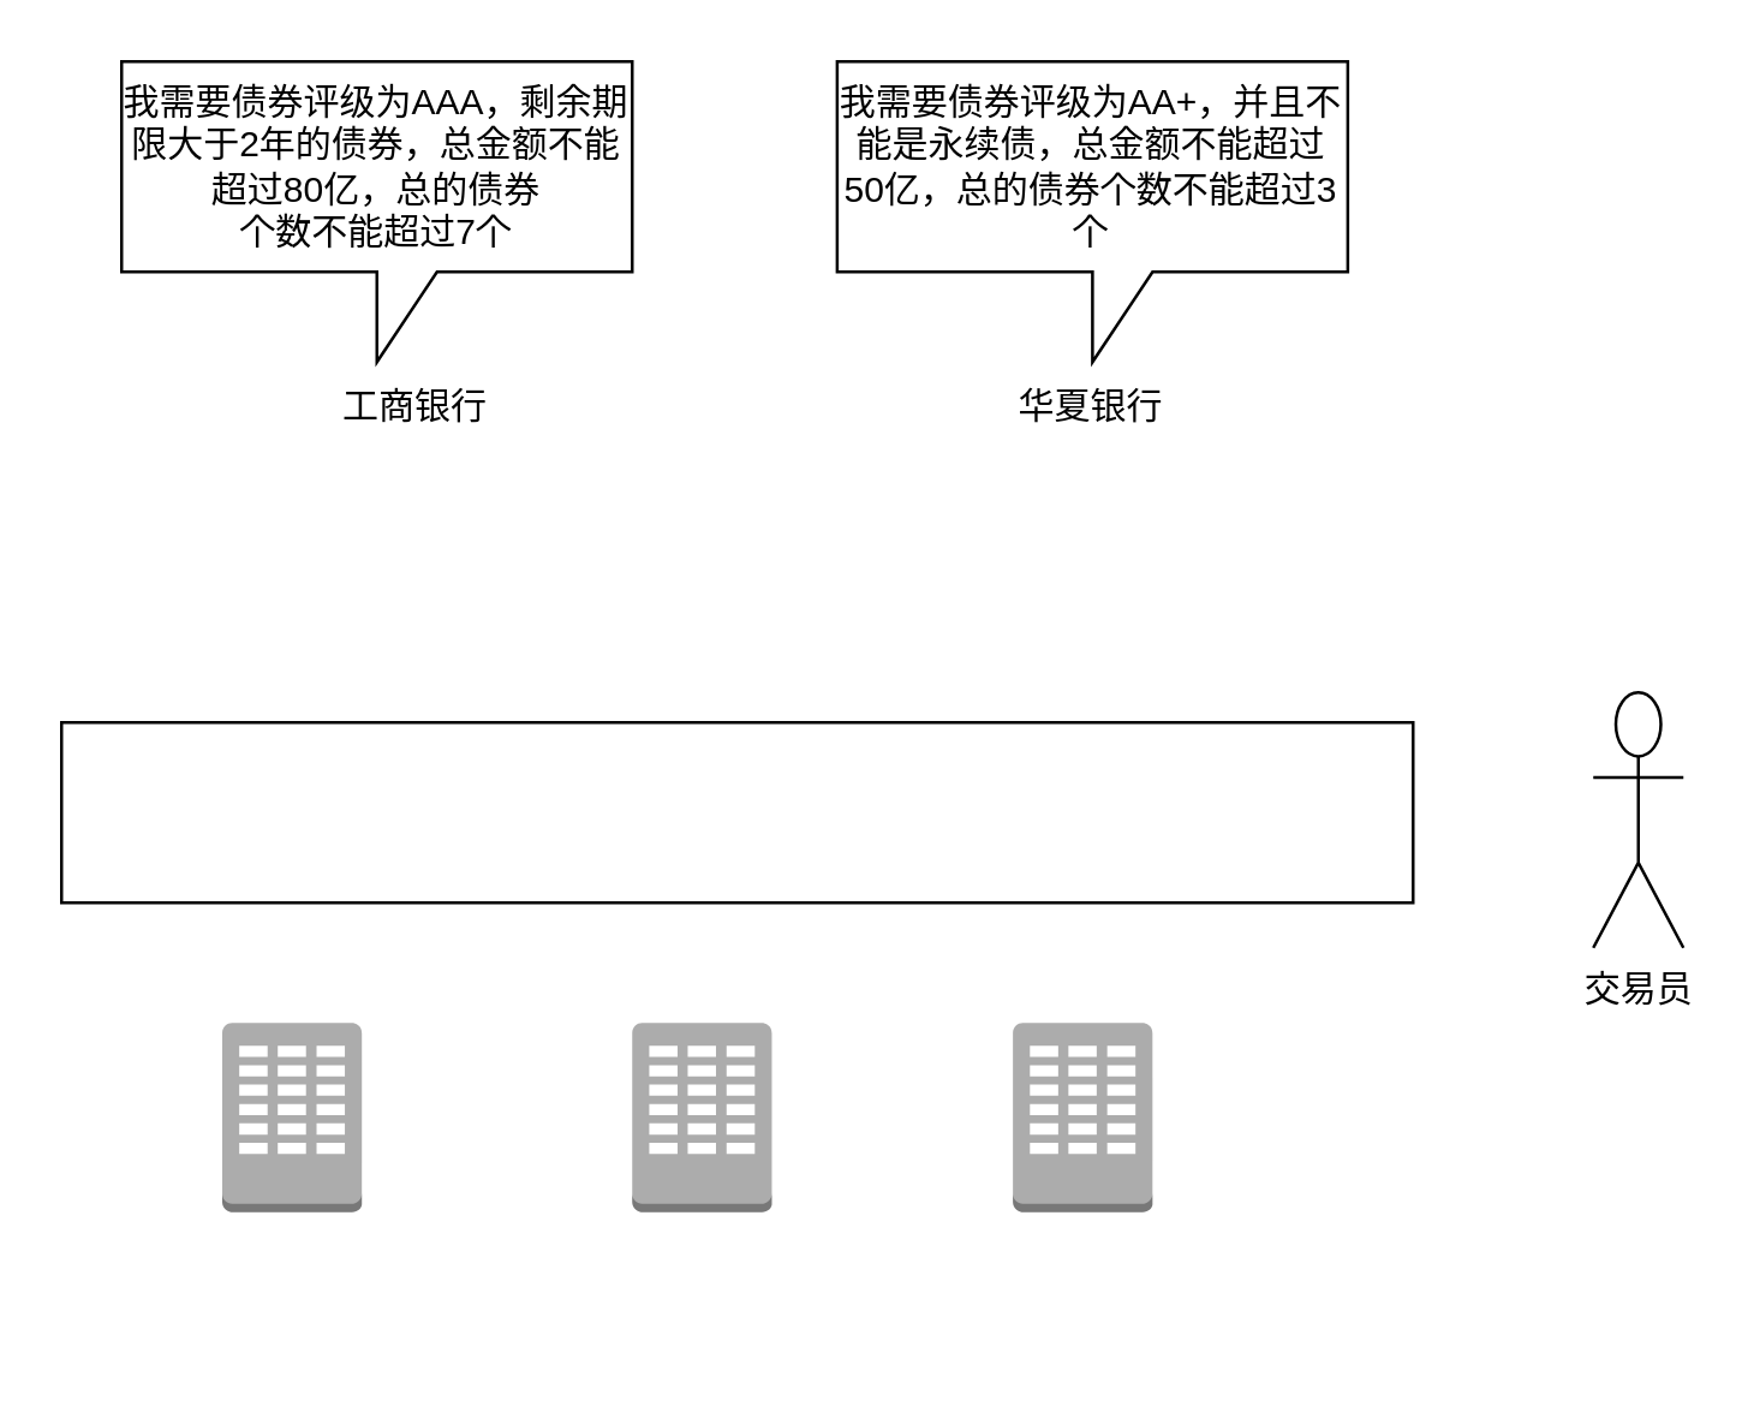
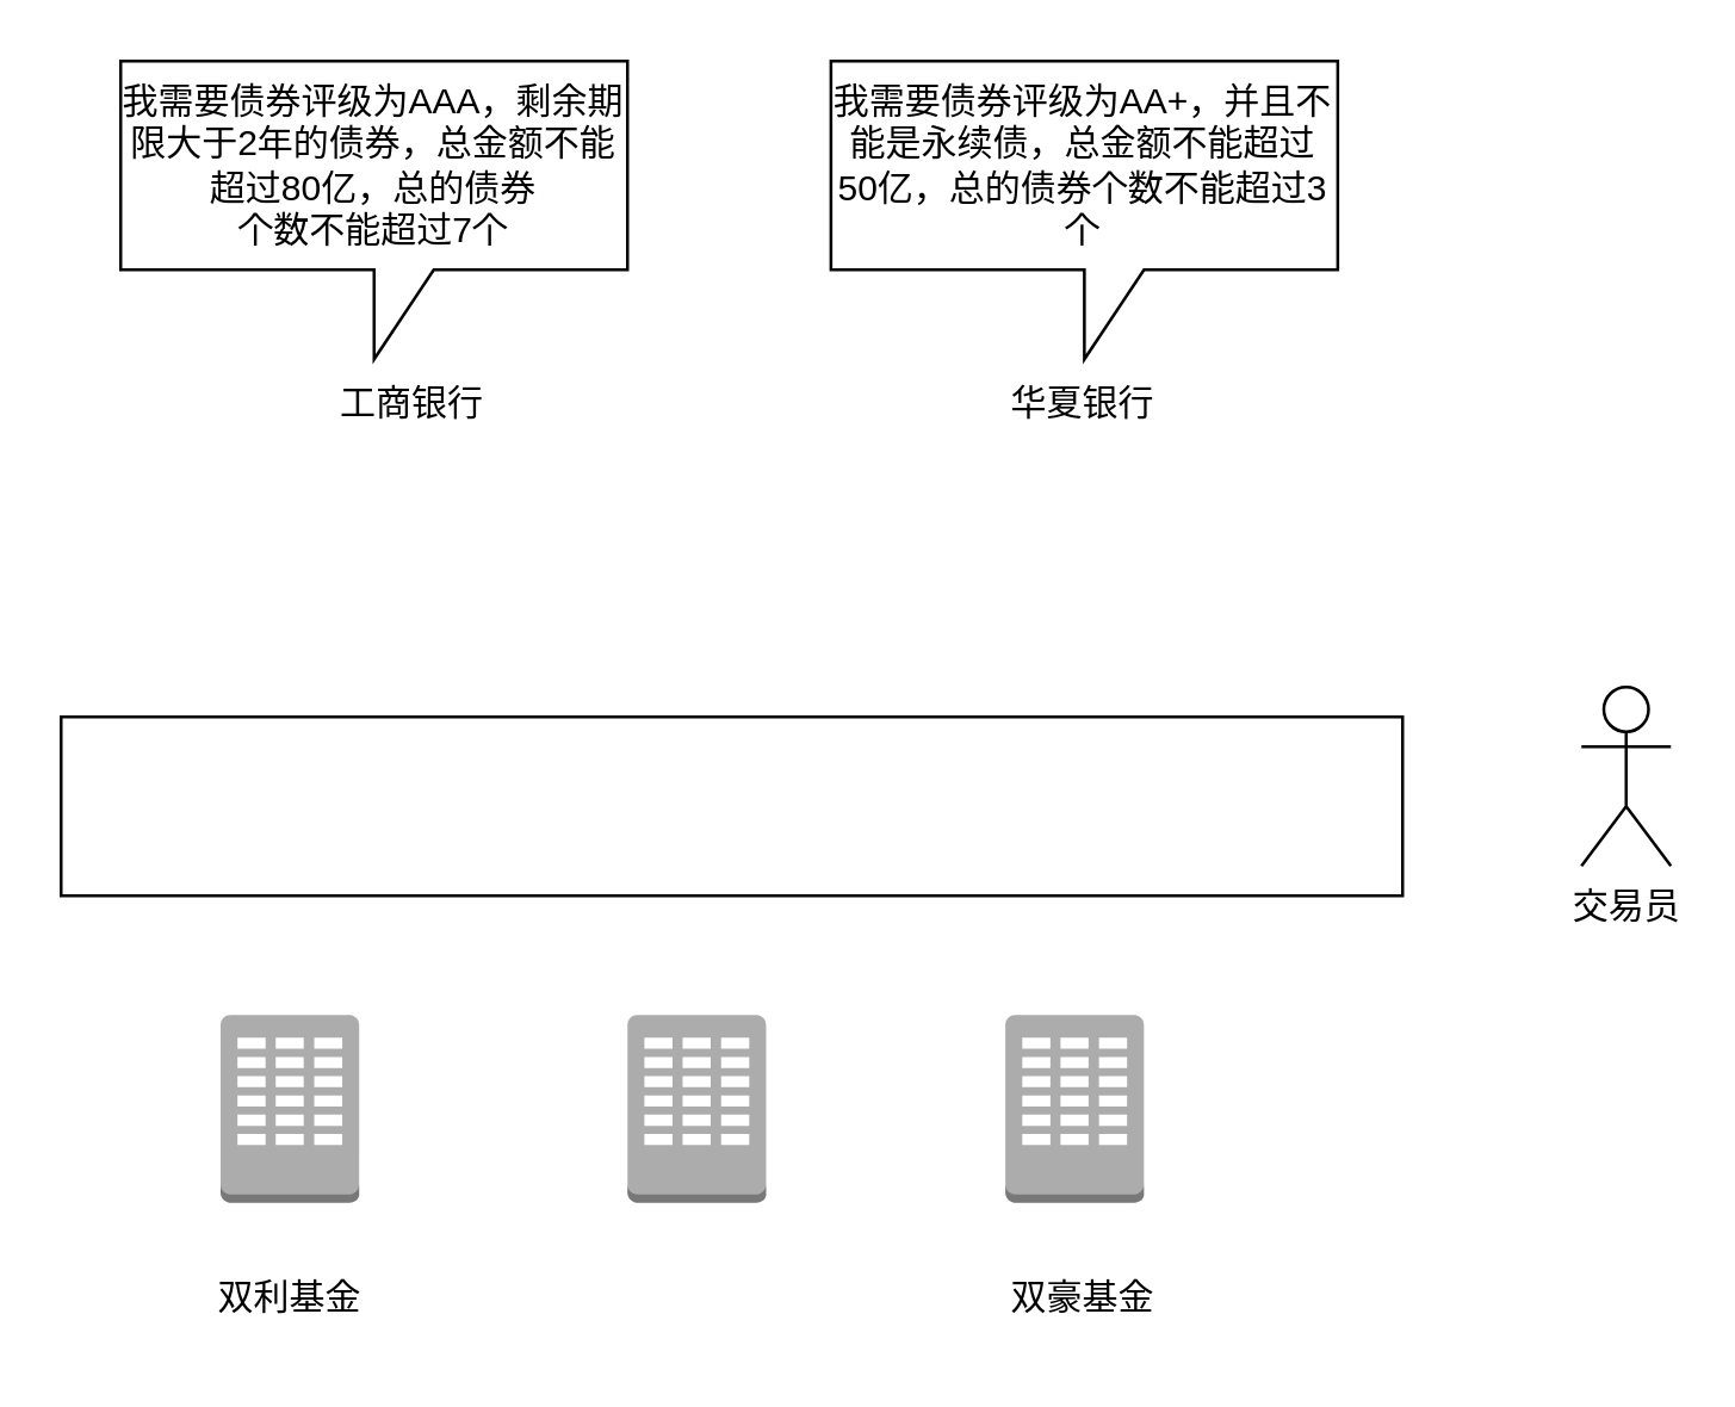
  <mxCell id="0" />
  <mxCell id="1" parent="0" />
  <mxCell id="2" value="工商银行" style="text;html=1;strokeColor=none;fillColor=none;align=center;verticalAlign=middle;whiteSpace=wrap;rounded=0;" vertex="1" parent="1"><mxGeometry x="107.5" y="120" width="60" height="30" as="geometry" /></mxCell>
  <mxCell id="3" value="华夏银行" style="text;html=1;strokeColor=none;fillColor=none;align=center;verticalAlign=middle;whiteSpace=wrap;rounded=0;" vertex="1" parent="1"><mxGeometry x="333.25" y="120" width="60" height="30" as="geometry" /></mxCell>
  <mxCell id="4" value="" style="rounded=0;whiteSpace=wrap;html=1;" vertex="1" parent="1"><mxGeometry x="20" y="240" width="450" height="60" as="geometry" /></mxCell>
  <mxCell id="5" value="" style="outlineConnect=0;dashed=0;verticalLabelPosition=bottom;verticalAlign=top;align=center;html=1;shape=mxgraph.aws3.assignment_task;fillColor=#ACACAC;gradientColor=none;" vertex="1" parent="1"><mxGeometry x="73.5" y="340" width="46.5" height="63" as="geometry" /></mxCell>
  <mxCell id="6" value="" style="outlineConnect=0;dashed=0;verticalLabelPosition=bottom;verticalAlign=top;align=center;html=1;shape=mxgraph.aws3.assignment_task;fillColor=#ACACAC;gradientColor=none;" vertex="1" parent="1"><mxGeometry x="210" y="340" width="46.5" height="63" as="geometry" /></mxCell>
  <mxCell id="7" value="" style="outlineConnect=0;dashed=0;verticalLabelPosition=bottom;verticalAlign=top;align=center;html=1;shape=mxgraph.aws3.assignment_task;fillColor=#ACACAC;gradientColor=none;" vertex="1" parent="1"><mxGeometry x="336.75" y="340" width="46.5" height="63" as="geometry" /></mxCell>
+ <mxCell id="8" value="双利基金" style="text;html=1;strokeColor=none;fillColor=none;align=center;verticalAlign=middle;whiteSpace=wrap;rounded=0;" vertex="1" parent="1"><mxGeometry x="66.75" y="420" width="60" height="30" as="geometry" /></mxCell>
  <mxCell id="9" value="" style="shape=image;html=1;verticalAlign=top;verticalLabelPosition=bottom;labelBackgroundColor=#ffffff;imageAspect=0;aspect=fixed;image=https://cdn4.iconfinder.com/data/icons/48-bubbles/48/04.Bank-128.png" vertex="1" parent="1"><mxGeometry x="97.5" y="145" width="80" height="80" as="geometry" /></mxCell>
  <mxCell id="10" value="" style="shape=image;html=1;verticalAlign=top;verticalLabelPosition=bottom;labelBackgroundColor=#ffffff;imageAspect=0;aspect=fixed;image=https://cdn4.iconfinder.com/data/icons/48-bubbles/48/04.Bank-128.png" vertex="1" parent="1"><mxGeometry x="323.25" y="140" width="80" height="80" as="geometry" /></mxCell>
  <mxCell id="11" value="我需要债券评级为AAA，剩余期限大于2年的债券，总金额不能超过80亿，总的债券&lt;br&gt;个数不能超过7个" style="shape=callout;whiteSpace=wrap;html=1;perimeter=calloutPerimeter;" vertex="1" parent="1"><mxGeometry x="40" y="20" width="170" height="100" as="geometry" /></mxCell>
  <mxCell id="12" value="我需要债券评级为AA+，并且不能是永续债，总金额不能超过50亿，总的债券个数不能超过3个" style="shape=callout;whiteSpace=wrap;html=1;perimeter=calloutPerimeter;" vertex="1" parent="1"><mxGeometry x="278.25" y="20" width="170" height="100" as="geometry" /></mxCell>
- <mxCell id="14" value="交易员" style="shape=umlActor;verticalLabelPosition=bottom;verticalAlign=top;html=1;outlineConnect=0;" vertex="1" parent="1"><mxGeometry x="530" y="230" width="30" height="85" as="geometry" /></mxCell>
+ <mxCell id="13" value="双豪基金" style="text;html=1;strokeColor=none;fillColor=none;align=center;verticalAlign=middle;whiteSpace=wrap;rounded=0;" vertex="1" parent="1"><mxGeometry x="333.25" y="420" width="60" height="30" as="geometry" /></mxCell>
+ <mxCell id="14" value="交易员" style="shape=umlActor;verticalLabelPosition=bottom;verticalAlign=top;html=1;outlineConnect=0;" vertex="1" parent="1"><mxGeometry x="530" y="230" width="30" height="60" as="geometry" /></mxCell>
